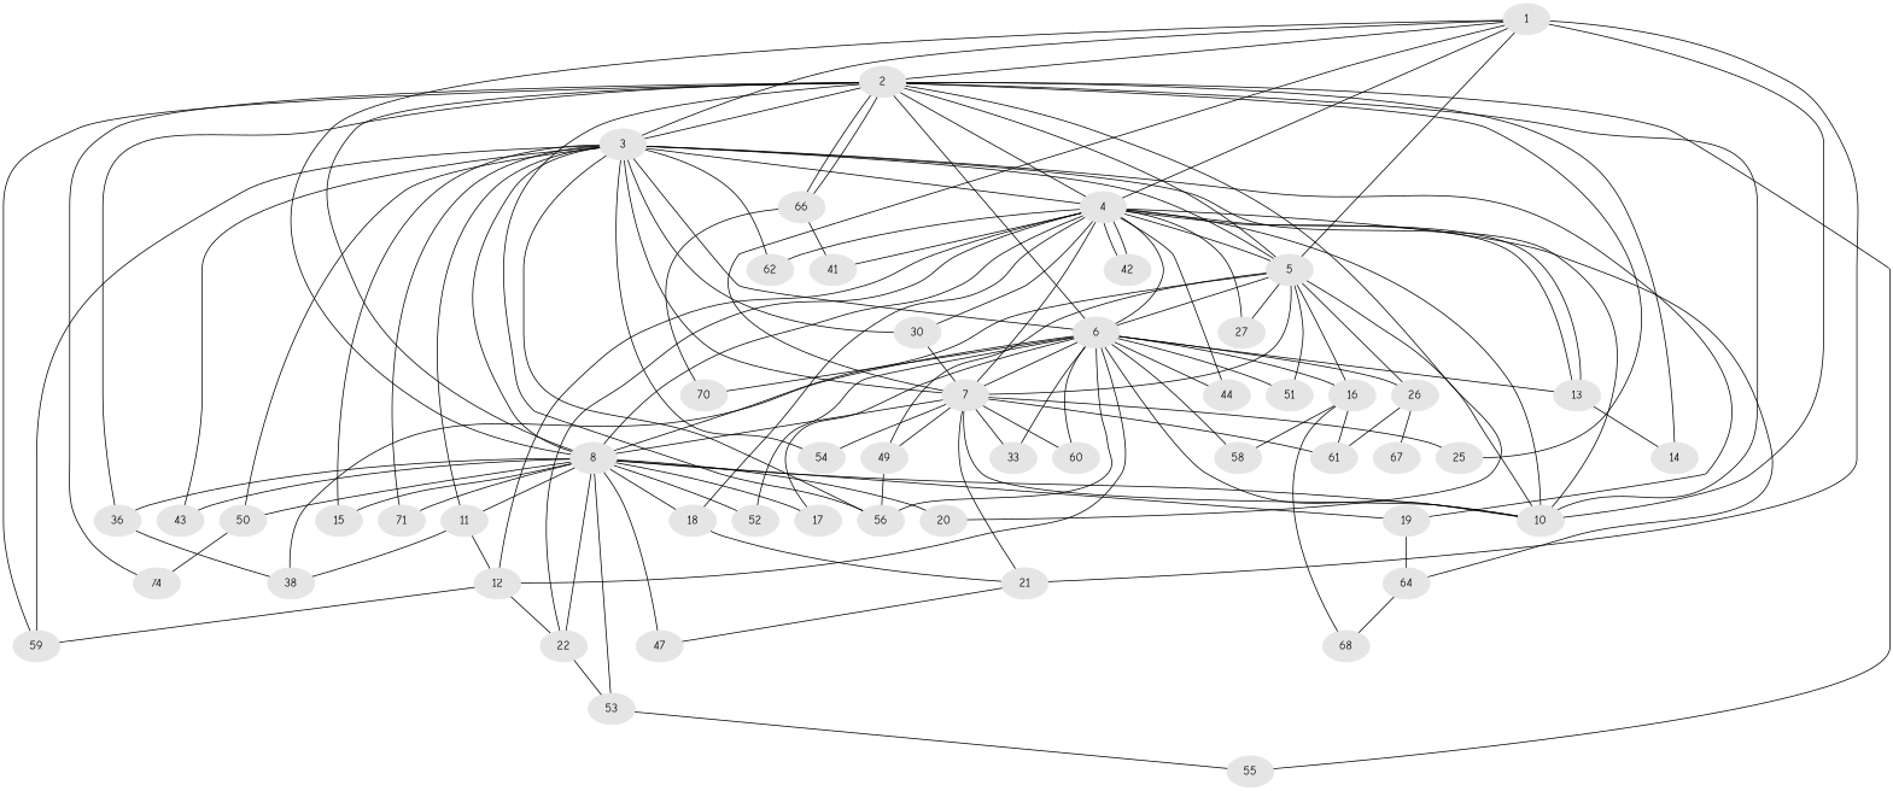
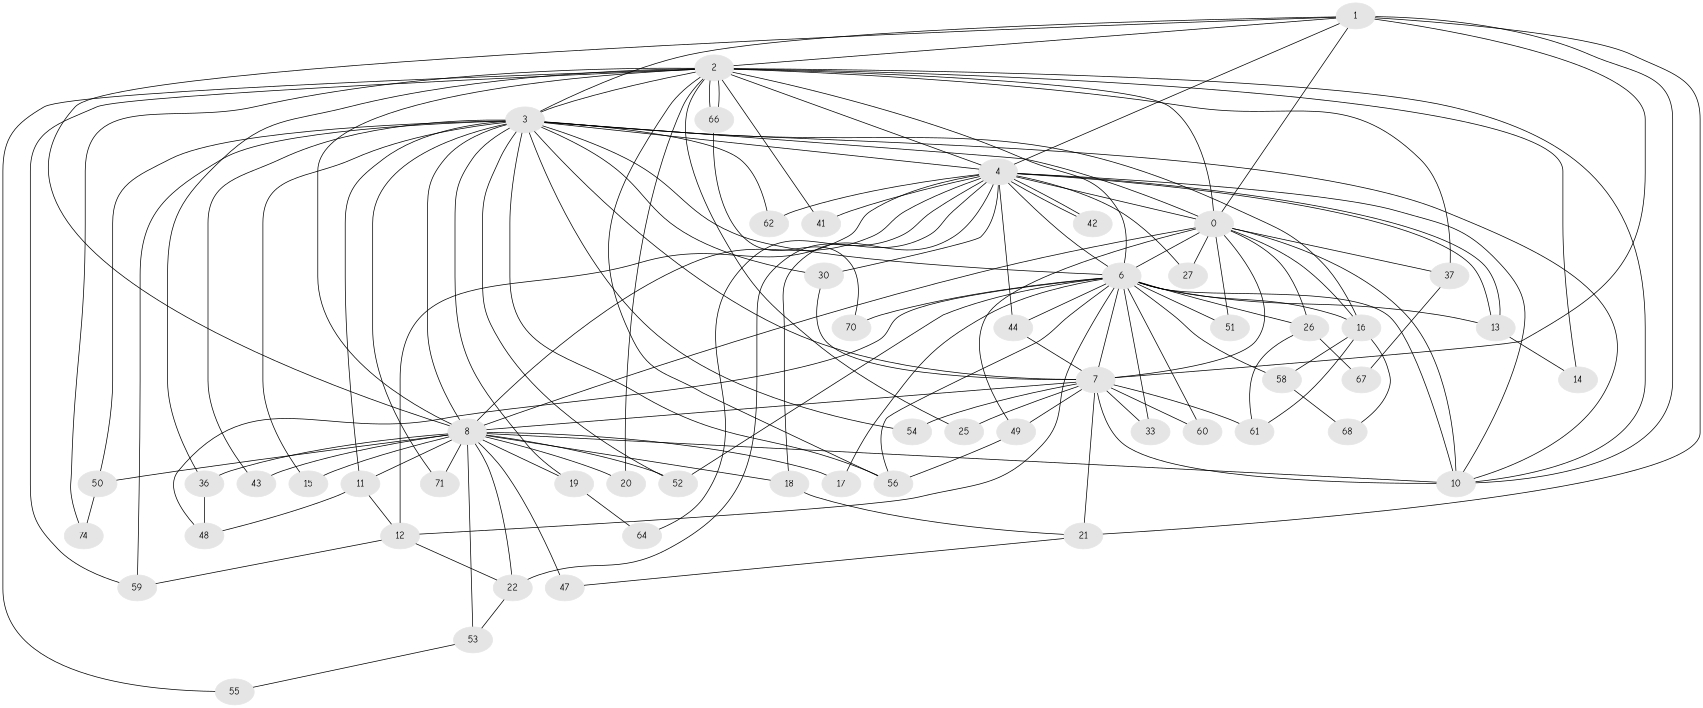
  graph {
    fontname="Comic Neue"
    node [color=gray90 fontname="Comic Neue" style=filled]
    edge [fontname="Comic Neue"]
    1 [super="+35"]
    2 [super="+15"]
    3 [super="+76"]
    4 [super="+57"]
-   5 [super="+31"]
+   5 [super="+31" label=0]
    7 [super="+40"]
    8 [super="+39"]
    10 [super="+29"]
    21 [super="+23"]
    6 [super="+9"]
    14
    20
    25
    36
+   37
    41
    55
    56 [super="+77"]
    59 [super="+78"]
    66
    74
    11 [super="+34"]
    16 [super="+24"]
    19
    30
    43 [super="+72"]
    n27 [label=15]
    50
    52 [super="+65"]
    54
    62
    71
    12 [super="+75"]
    13 [super="+32"]
    18
    22 [super="+48"]
    27
    42
    44
    64
    26
    49 [super="+69"]
    51
    17
    33
-   38 [super="+46"]
+   38 [super="+46" label=48]
    58
    60 [super="+63"]
    70
    61
    47 [super="+73"]
    53
    67
    68
    1 -- 2
    1 -- 3
    1 -- 4
    1 -- 5
    1 -- 7
    1 -- 8
    1 -- 10
    1 -- 21
    2 -- 3 [weight=2]
    2 -- 4
    2 -- 5
    2 -- 8
    2 -- 10 [weight=2]
    2 -- 6 [weight=2]
    2 -- 14
    2 -- 20
    2 -- 25
    2 -- 36
-   66 -- 41
+   2 -- 37
+   2 -- 41
    2 -- 55
    2 -- 56
    2 -- 59
    2 -- 66
    2 -- 66
    2 -- 74
    3 -- 4 [weight=2]
    3 -- 5
    3 -- 7
    3 -- 8
    3 -- 10
    3 -- 6 [weight=2]
    3 -- 56
    3 -- 59
    3 -- 11 [weight=2]
+   3 -- 16
    3 -- 19
    3 -- 30
    3 -- 43 [weight=2]
    3 -- n27
    3 -- 50
+   3 -- 52
    3 -- 54
    3 -- 62
    3 -- 71
    4 -- 5
-   4 -- 7
+   44 -- 7
    4 -- 8 [weight=2]
    4 -- 10
    4 -- 6 [weight=2]
    4 -- 41
    4 -- 30
    4 -- 62
    4 -- 12
    4 -- 13
    4 -- 13
    4 -- 18
    4 -- 22
    4 -- 27
    4 -- 42
    4 -- 42
    4 -- 44
    4 -- 64
    5 -- 7
    5 -- 8
    5 -- 10 [weight=2]
    5 -- 6 [weight=2]
+   5 -- 37
    5 -- 16
    5 -- 27
    5 -- 26
    5 -- 49
    5 -- 51
    7 -- 8
    7 -- 10
    7 -- 21 [weight=2]
    7 -- 25
    7 -- 54
    7 -- 49
    7 -- 33
    7 -- 60
    7 -- 61
    8 -- 10
    8 -- 20
    8 -- 36
    8 -- 11
    8 -- 19
    8 -- 43
    8 -- n27
    8 -- 50
    8 -- 52
    8 -- 71
    8 -- 18
    8 -- 22 [weight=2]
    8 -- 17
    8 -- 47 [weight=2]
    8 -- 53
    21 -- 47
    6 -- 7 [weight=2]
    6 -- 10 [weight=2]
    6 -- 56
    6 -- 16
    6 -- 52
    6 -- 12
    6 -- 13
    6 -- 44
    6 -- 26
    6 -- 51
    6 -- 17
    6 -- 33
    6 -- 38
    6 -- 58
    6 -- 60
    6 -- 70
    36 -- 38
+   37 -- 67
    66 -- 70
    11 -- 12
    11 -- 38
    16 -- 58
    16 -- 61
    16 -- 68
    19 -- 64
    30 -- 7 [weight=2]
    50 -- 74
    12 -- 59
    12 -- 22
    13 -- 14
    18 -- 21
    22 -- 53
-   64 -- 68
+   58 -- 68
    26 -- 61
    26 -- 67
    49 -- 56
    53 -- 55
  }
